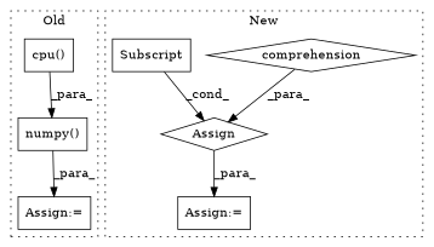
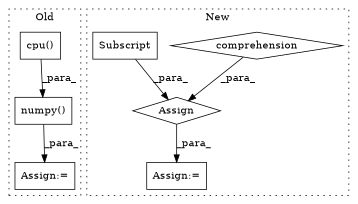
  digraph {
    fontname="DejaVu Serif"
    node [a=75 fontname="DejaVu Serif" l=3 s=4804 shape=box]
    edge [fontname="DejaVu Serif"]
    n1 [l=34 label="numpy()"]
    n2 [a=68 label="Assign:=" s=4801]
    n3 [l=26 label="cpu()"]
    n4 [a=106 l=37 label=Assign s=5411 shape=diamond]
    n5 [a=45 label=comprehension s=5425 shape=diamond]
    n6 [a=68 label="Assign:=" s=5408]
    n7 [a=63 l="12,0" label=Subscript s="5412,0"]
    subgraph cluster_1 {
      label=Old
      style=dotted
      n1
      n2
      n3
    }
    subgraph cluster_2 {
      label=New
      style=dotted
      n4
      n5
      n6
      n7
    }
    n1 -> n2 [label=_para_]
    n3 -> n1 [label=_para_]
    n4 -> n6 [label=_para_]
    n5 -> n4 [label=_para_]
-   n7 -> n4 [label=_cond_]
+   n7 -> n4 [label=_para_]
  }
